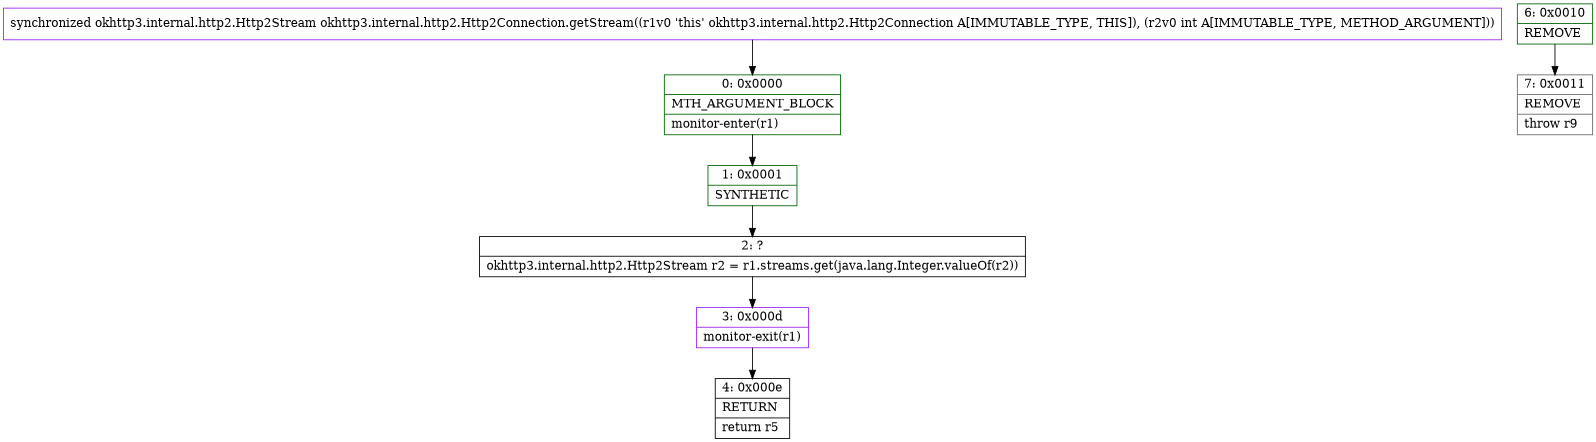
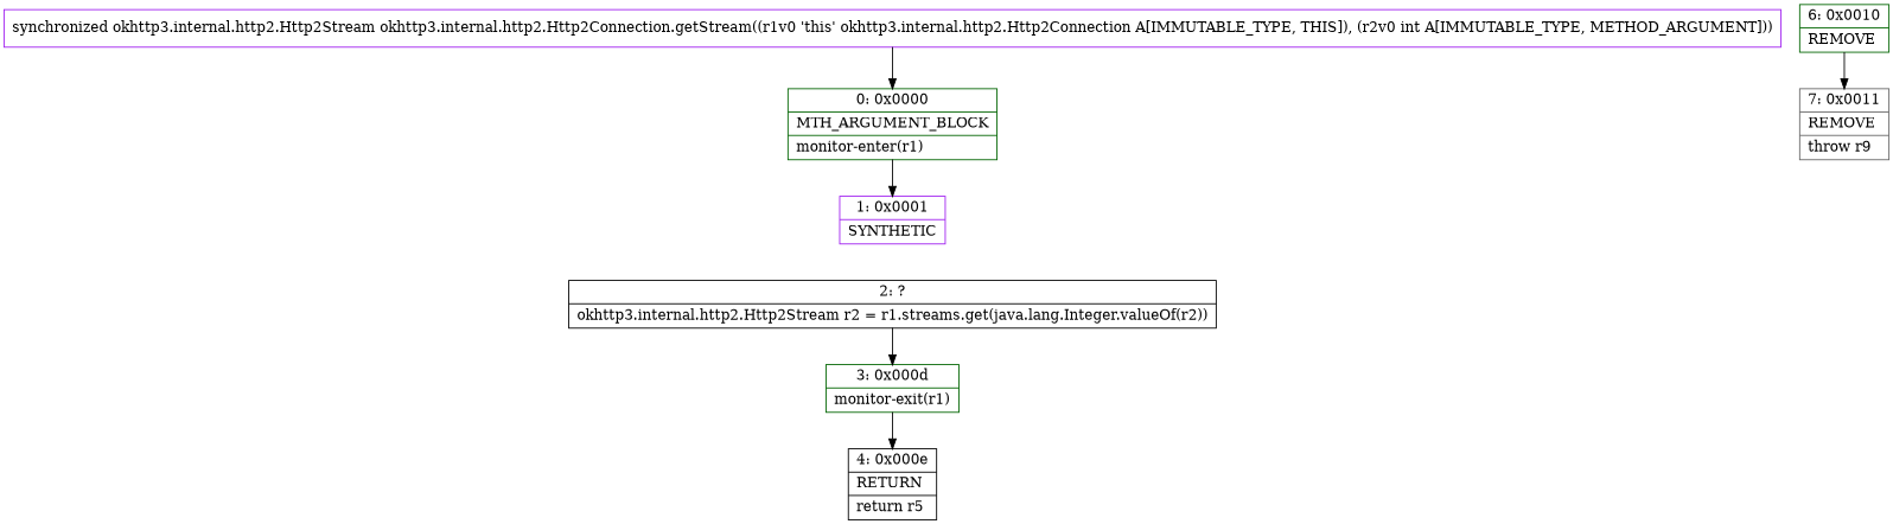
  digraph {
    fontname="DejaVu Serif"
    node [color=purple fontname="DejaVu Serif" shape=record]
    edge [fontname="DejaVu Serif"]
    n1 [color=darkgreen label="{0\:\ 0x0000|MTH_ARGUMENT_BLOCK\l|monitor\-enter(r1)\l}"]
-   n2 [color=darkgreen label="{1\:\ 0x0001|SYNTHETIC\l}"]
+   n2 [label="{1\:\ 0x0001|SYNTHETIC\l}"]
    n3 [color=black label="{2\:\ ?|okhttp3.internal.http2.Http2Stream r2 = r1.streams.get(java.lang.Integer.valueOf(r2))\l}"]
-   n4 [label="{3\:\ 0x000d|monitor\-exit(r1)\l}"]
+   n4 [color=darkgreen label="{3\:\ 0x000d|monitor\-exit(r1)\l}"]
    n5 [color=black label="{4\:\ 0x000e|RETURN\l|return r5\l}"]
    n6 [color=darkgreen label="{6\:\ 0x0010|REMOVE\l}"]
    n7 [color=gray40 label="{7\:\ 0x0011|REMOVE\l|throw r9\l}"]
    n8 [label="{synchronized okhttp3.internal.http2.Http2Stream okhttp3.internal.http2.Http2Connection.getStream((r1v0 'this' okhttp3.internal.http2.Http2Connection A[IMMUTABLE_TYPE, THIS]), (r2v0 int A[IMMUTABLE_TYPE, METHOD_ARGUMENT])) }"]
    n1 -> n2
-   n2 -> n3
    n3 -> n4
    n4 -> n5
    n6 -> n7
    n8 -> n1
  }
